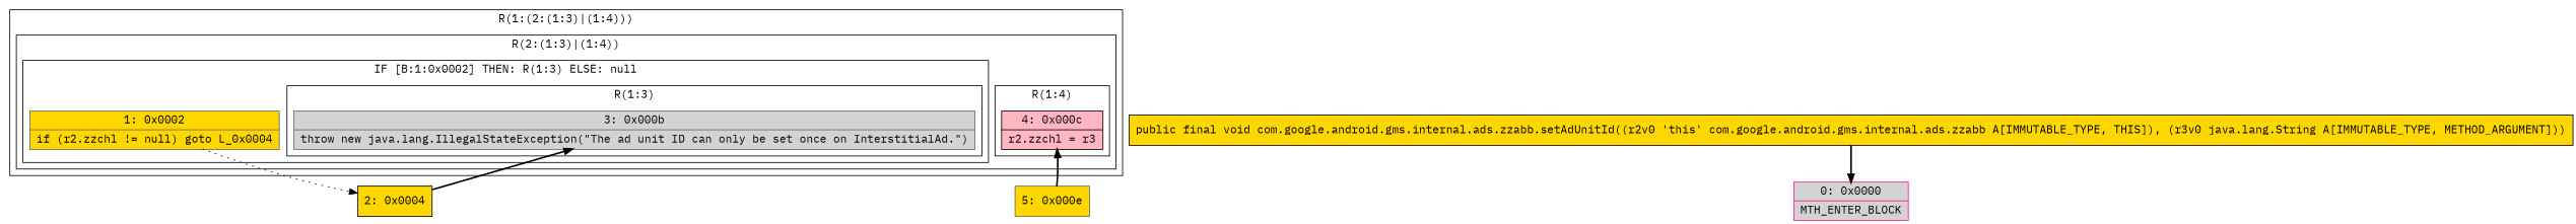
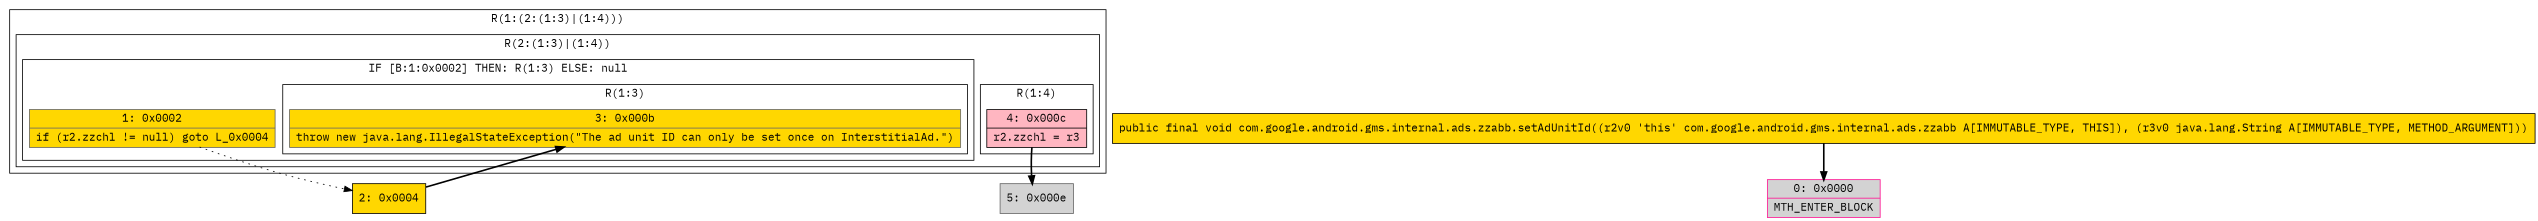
  digraph {
    fontname="IBM Plex Mono"
    node [color=gray40 fillcolor=gold fontname="IBM Plex Mono" shape=record style=filled]
    edge [fontname="IBM Plex Mono" style=bold]
-   n1 [fillcolor=lightgrey label="{3\:\ 0x000b|throw new java.lang.IllegalStateException(\"The ad unit ID can only be set once on InterstitialAd.\")\l}"]
+   n1 [label="{3\:\ 0x000b|throw new java.lang.IllegalStateException(\"The ad unit ID can only be set once on InterstitialAd.\")\l}"]
    n2 [label="{1\:\ 0x0002|if (r2.zzchl != null) goto L_0x0004\l}"]
    n3 [color=black fillcolor=lightpink label="{4\:\ 0x000c|r2.zzchl = r3\l}"]
    n4 [color=black label="{2\:\ 0x0004}"]
-   n5 [label="{5\:\ 0x000e}"]
+   n5 [fillcolor=lightgrey label="{5\:\ 0x000e}"]
    n6 [color=deeppink fillcolor=lightgrey label="{0\:\ 0x0000|MTH_ENTER_BLOCK\l}"]
    n7 [color=black label="{public final void com.google.android.gms.internal.ads.zzabb.setAdUnitId((r2v0 'this' com.google.android.gms.internal.ads.zzabb A[IMMUTABLE_TYPE, THIS]), (r3v0 java.lang.String A[IMMUTABLE_TYPE, METHOD_ARGUMENT])) }"]
    subgraph cluster_1 {
      label="R(1:(2:(1:3)|(1:4)))"
      subgraph cluster_2 {
        label="R(2:(1:3)|(1:4))"
        subgraph cluster_3 {
          label="IF [B:1:0x0002] THEN: R(1:3) ELSE: null"
          n2
          subgraph cluster_4 {
            label="R(1:3)"
            n1
          }
        }
        subgraph cluster_5 {
          label="R(1:4)"
          n3
        }
      }
    }
    n2 -> n4 [style=dotted]
-   n5 -> n3
+   n3 -> n5
    n4 -> n1
    n7 -> n6
  }
